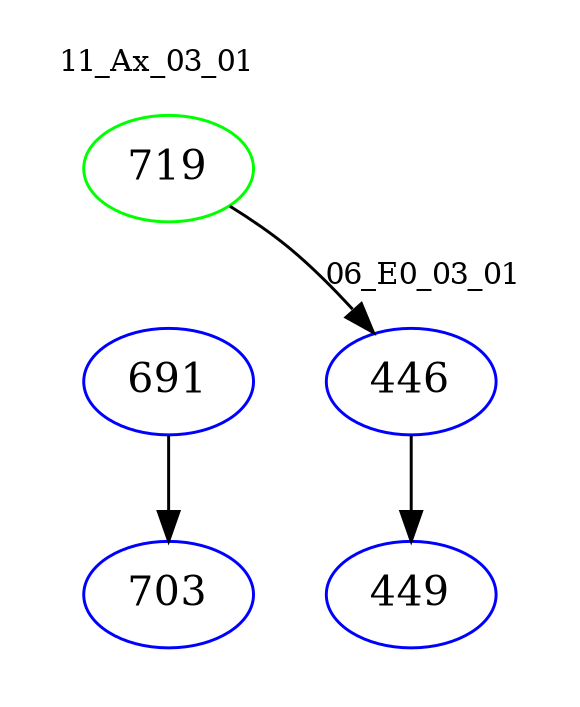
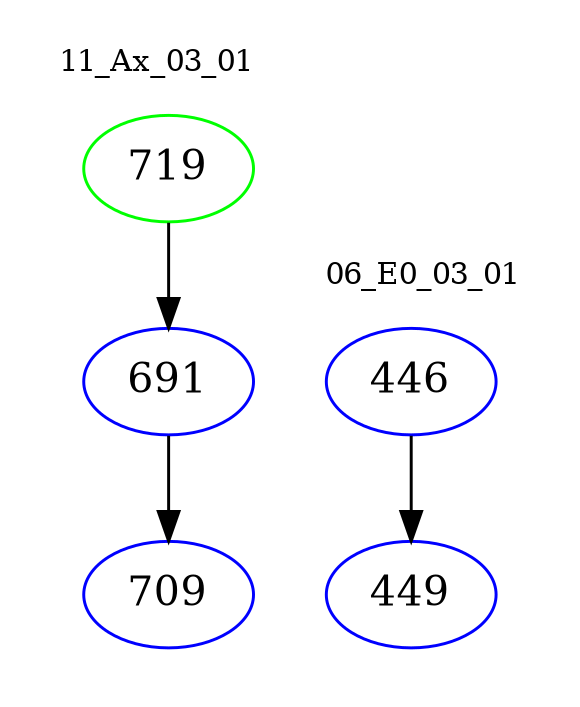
  digraph {
    node [color=blue]
    edge [color=black]
    n1 [color=green label=719]
    n2 [label=691]
-   n3 [label=703]
+   n3 [label=709]
    n4 [label=446]
    n5 [label=449]
    subgraph cluster_1 {
      color=white
      fontsize=10
      label="11_Ax_03_01"
      n1
      n2
      n3
    }
    subgraph cluster_2 {
      color=white
      fontsize=10
      label="06_E0_03_01"
      n4
      n5
    }
-   n1 -> n4
+   n1 -> n2
    n2 -> n3
    n4 -> n5
  }
